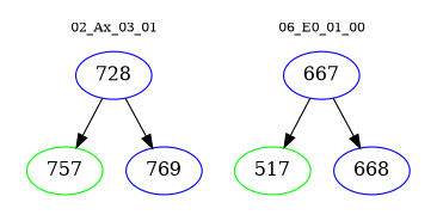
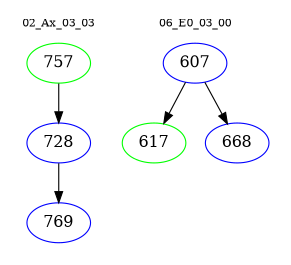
  digraph {
    node [color=blue]
    edge [color=black]
    n1 [color=green label=757]
    n2 [label=728]
    n3 [label=769]
-   n4 [color=green label=517]
-   n5 [label=667]
+   n4 [color=green label=617]
+   n5 [label=607]
    n6 [label=668]
    subgraph cluster_1 {
      color=white
      fontsize=10
-     label="02_Ax_03_01"
+     label="02_Ax_03_03"
      n1
      n2
      n3
    }
    subgraph cluster_2 {
      color=white
      fontsize=10
-     label="06_E0_01_00"
+     label="06_E0_03_00"
      n4
      n5
      n6
    }
-   n2 -> n1
+   n1 -> n2
    n2 -> n3
    n5 -> n4
    n5 -> n6
  }
